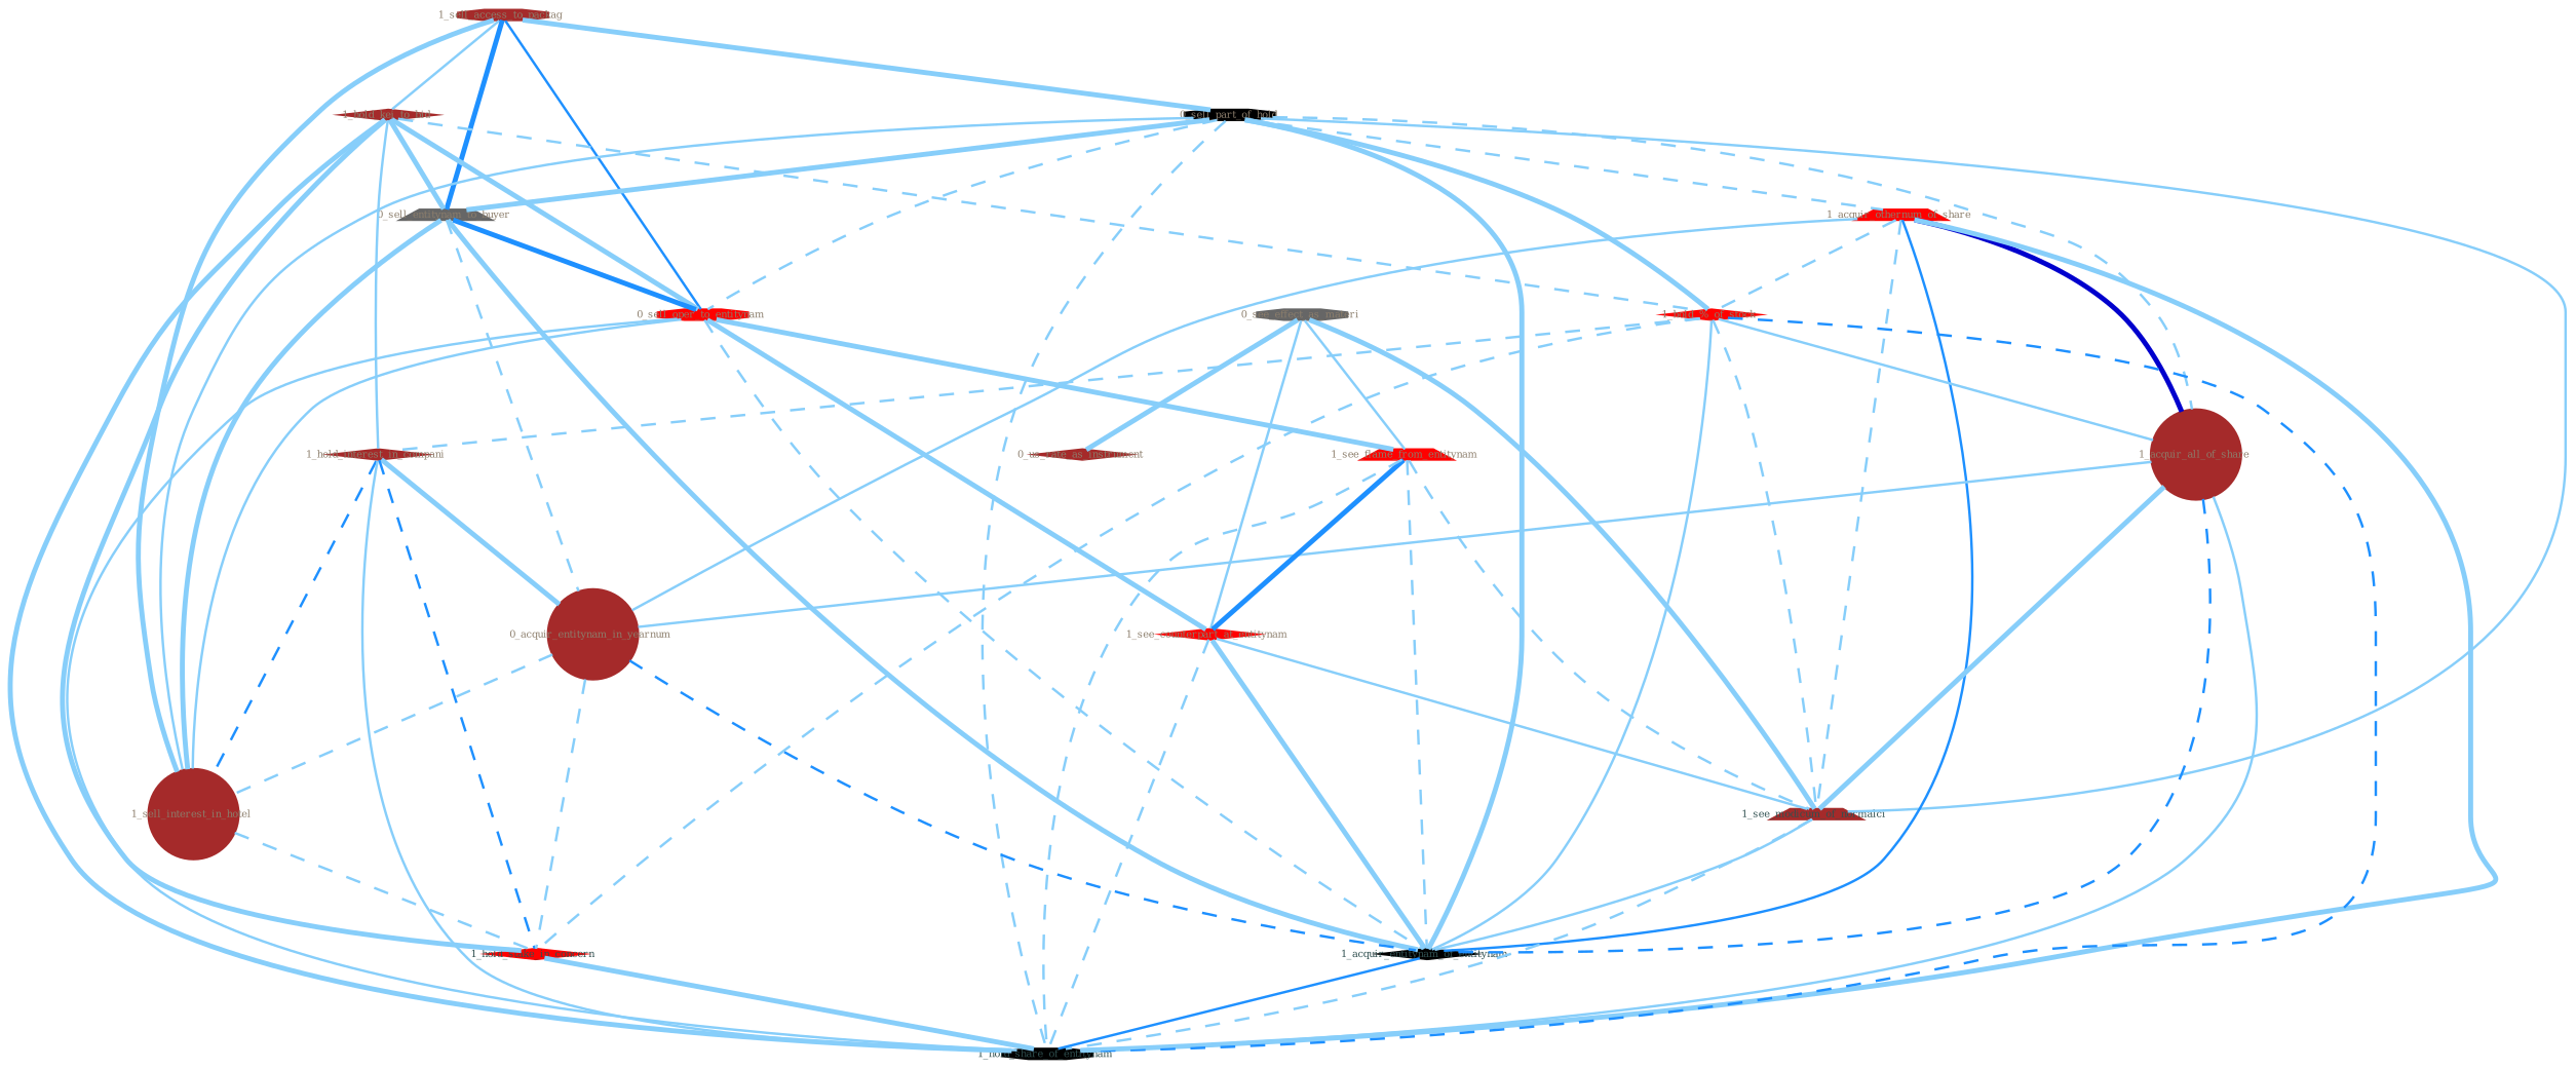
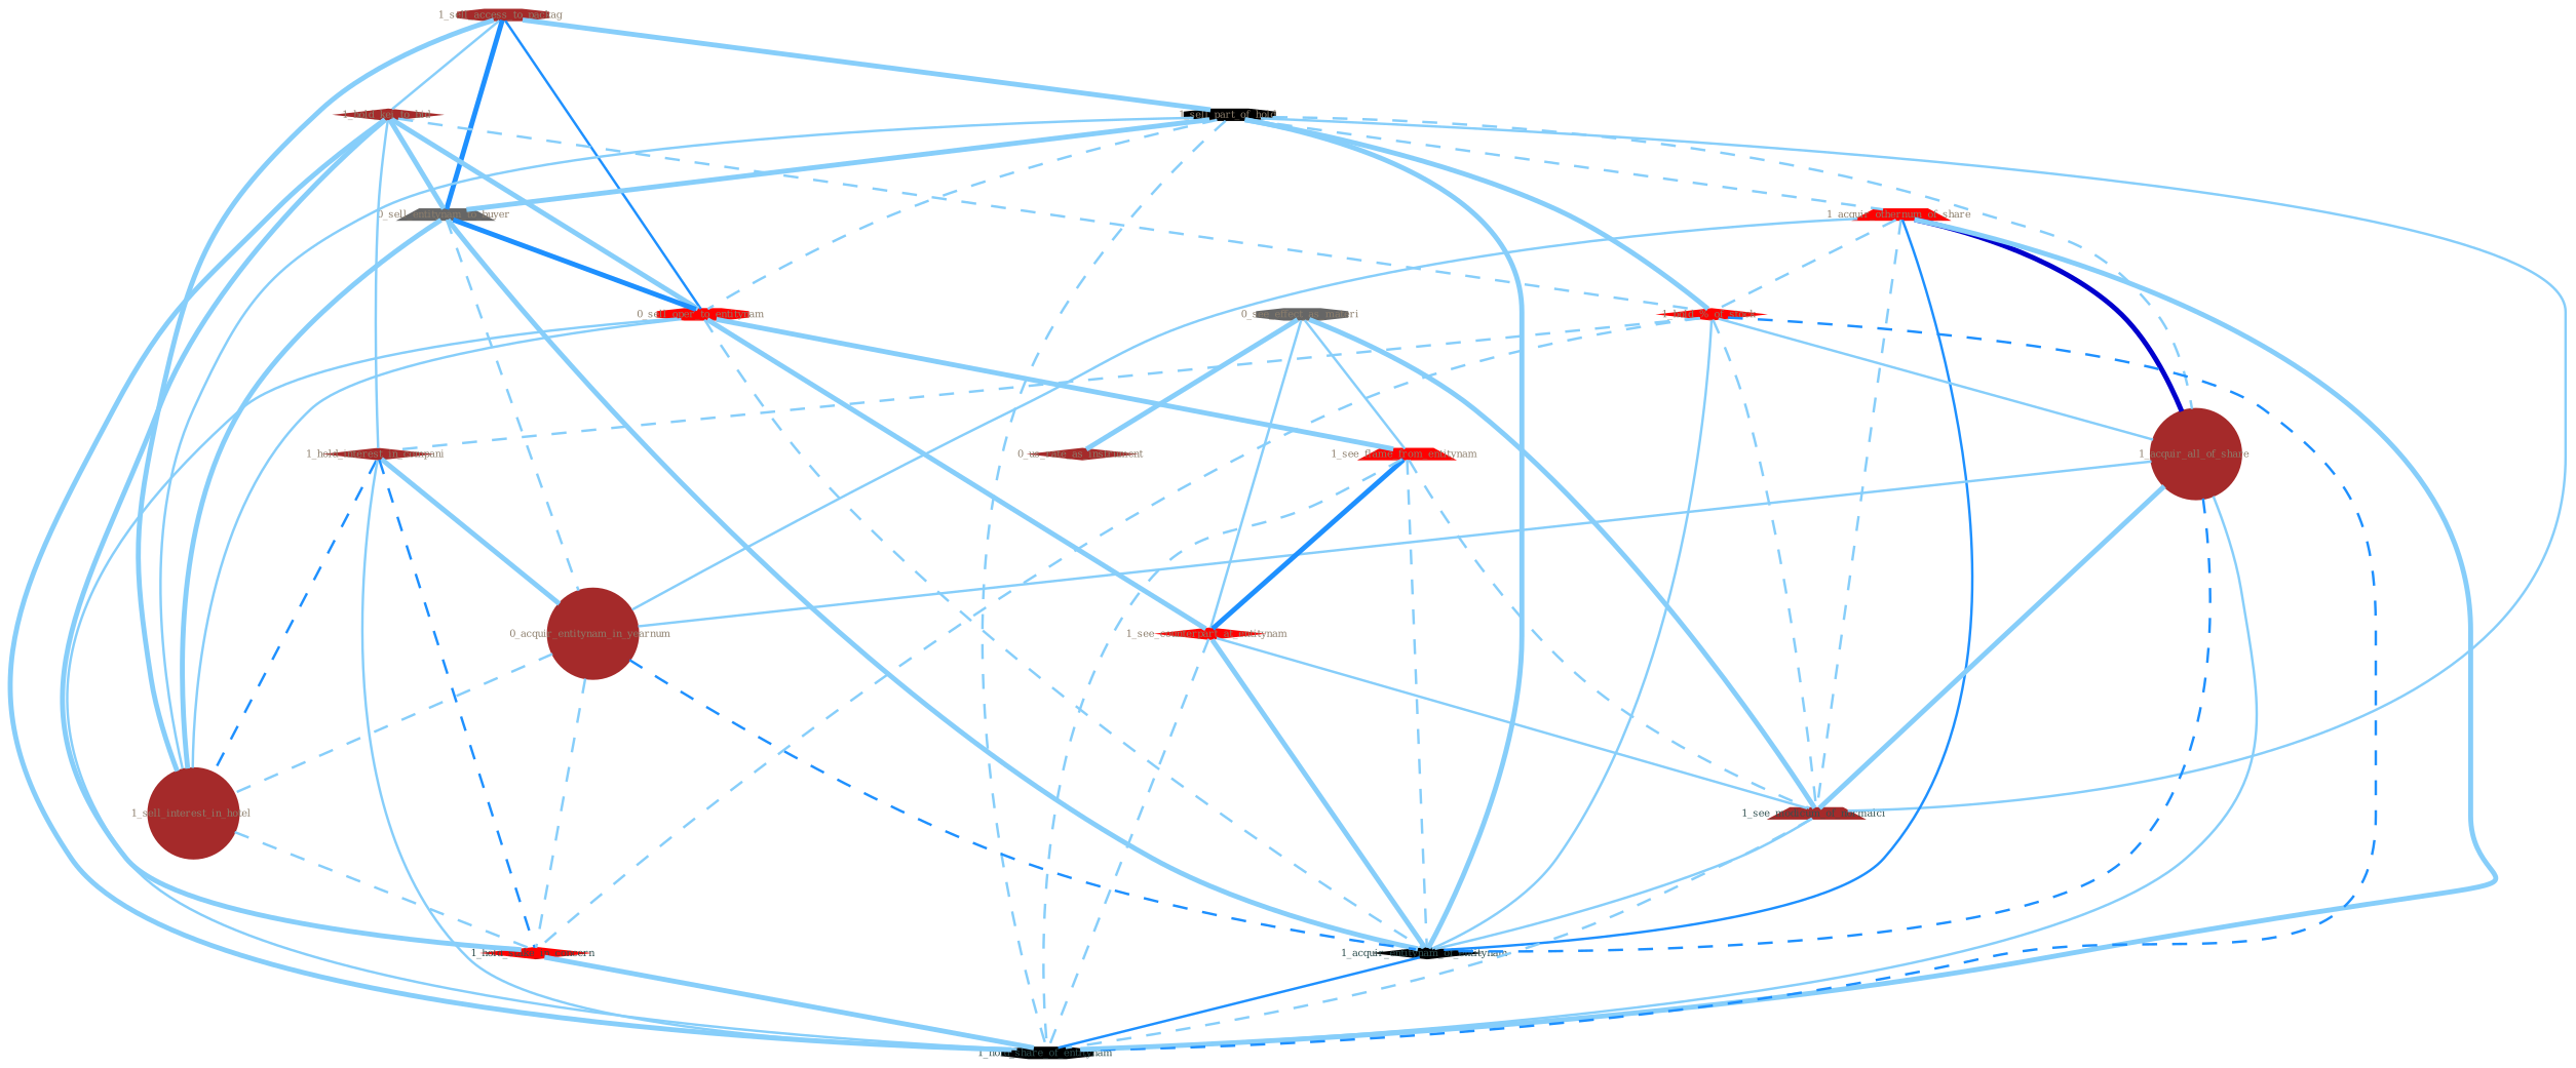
  graph {
    node [color=brown fixedsize=true fontcolor="#8b7d6b" fontsize=4 shape=diamond style=filled]
    edge [color="#87cefa" w=1 style=dashed]
    "1_sell_access_to_packag " [height=.06 shape=octagon width=.5]
-   "1_sell_part_of_hold " [color=black height=.06 shape=octagon width=.5 label="0_sell_part_of_hold"]
+   "1_sell_part_of_hold " [color=black height=.06 shape=octagon width=.5]
    "1_hold_kei_to_bid " [height=.06 width=.5]
    "1_acquir_othernum_of_share " [color=red height=.06 shape=trapezium width=.5]
    "0_see_effect_as_materi " [color=gray40 height=.06 shape=octagon width=.5]
    "1_hold_%_of_stock " [color=red height=.06 width=.5]
    "0_sell_entitynam_to_buyer " [color=gray40 height=.06 shape=trapezium width=.5]
    "0_sell_oper_to_entitynam " [color=red height=.06 shape=octagon width=.5]
    "1_acquir_all_of_share " [height=.06 shape=circle width=.5]
    "1_see_flame_from_entitynam " [color=red height=.06 shape=trapezium width=.5]
    "1_hold_interest_in_compani " [height=.06 width=.5]
    "0_acquir_entitynam_in_yearnum " [height=.06 shape=circle width=.5]
    "1_sell_interest_in_hotel " [height=.06 shape=circle width=.5]
    "0_us_rate_as_instrument " [height=.06 width=.5]
    "1_see_counterpart_at_entitynam " [color=red height=.06 width=.5]
    "1_see_modicum_of_normalci " [fontcolor="#2f4f4f" height=.06 shape=trapezium width=.5]
    "1_acquir_entitynam_of_entitynam " [color=black fontcolor="#2f4f4f" height=.06 width=.5]
    "1_hold_share_of_entitynam " [color=black fontcolor="#2f4f4f" height=.06 shape=octagon width=.5]
    "1_hold_stake_in_concern " [color=red fontcolor="#2f4f4f" height=.06 width=.5]
    subgraph sub_1 {
      "1_sell_access_to_packag "
      "1_sell_part_of_hold "
      "1_hold_kei_to_bid "
      "1_acquir_othernum_of_share "
      "0_see_effect_as_materi "
      "1_hold_%_of_stock "
      "0_sell_entitynam_to_buyer "
      "0_sell_oper_to_entitynam "
      "1_acquir_all_of_share "
      "1_see_flame_from_entitynam "
      "1_hold_interest_in_compani "
      "0_acquir_entitynam_in_yearnum "
      "1_sell_interest_in_hotel "
      "0_us_rate_as_instrument "
      "1_see_counterpart_at_entitynam "
    }
    subgraph sub_2 {
    }
    "1_sell_access_to_packag " -- "1_sell_part_of_hold " [style=bold]
    "1_sell_access_to_packag " -- "1_hold_kei_to_bid " [style=solid]
    "1_sell_access_to_packag " -- "0_sell_entitynam_to_buyer " [color="#1e90ff" w=2 style=bold]
    "1_sell_access_to_packag " -- "0_sell_oper_to_entitynam " [color="#1e90ff" w=2 style=solid]
    "1_sell_access_to_packag " -- "1_sell_interest_in_hotel " [style=bold]
    "1_sell_part_of_hold " -- "1_acquir_othernum_of_share "
    "1_sell_part_of_hold " -- "1_hold_%_of_stock " [style=bold]
    "1_sell_part_of_hold " -- "0_sell_entitynam_to_buyer " [style=bold]
    "1_sell_part_of_hold " -- "0_sell_oper_to_entitynam "
    "1_sell_part_of_hold " -- "1_acquir_all_of_share "
    "1_sell_part_of_hold " -- "1_sell_interest_in_hotel " [style=solid]
    "1_sell_part_of_hold " -- "1_see_modicum_of_normalci " [style=solid]
    "1_sell_part_of_hold " -- "1_acquir_entitynam_of_entitynam " [style=bold]
    "1_sell_part_of_hold " -- "1_hold_share_of_entitynam "
    "1_hold_kei_to_bid " -- "1_hold_%_of_stock "
    "1_hold_kei_to_bid " -- "0_sell_entitynam_to_buyer " [style=bold]
    "1_hold_kei_to_bid " -- "0_sell_oper_to_entitynam " [style=bold]
    "1_hold_kei_to_bid " -- "1_hold_interest_in_compani " [style=solid]
    "1_hold_kei_to_bid " -- "1_hold_share_of_entitynam " [style=bold]
    "1_hold_kei_to_bid " -- "1_hold_stake_in_concern " [style=bold]
    "1_acquir_othernum_of_share " -- "1_hold_%_of_stock "
    "1_acquir_othernum_of_share " -- "1_acquir_all_of_share " [color="#0000cd" w=3 style=bold]
    "1_acquir_othernum_of_share " -- "0_acquir_entitynam_in_yearnum " [style=solid]
    "1_acquir_othernum_of_share " -- "1_see_modicum_of_normalci "
    "1_acquir_othernum_of_share " -- "1_acquir_entitynam_of_entitynam " [color="#1e90ff" w=2 style=solid]
    "1_acquir_othernum_of_share " -- "1_hold_share_of_entitynam " [style=bold]
    "0_see_effect_as_materi " -- "1_see_flame_from_entitynam " [style=solid]
    "0_see_effect_as_materi " -- "0_us_rate_as_instrument " [style=bold]
    "0_see_effect_as_materi " -- "1_see_counterpart_at_entitynam " [style=solid]
    "0_see_effect_as_materi " -- "1_see_modicum_of_normalci " [style=bold]
    "1_hold_%_of_stock " -- "1_acquir_all_of_share " [style=solid]
    "1_hold_%_of_stock " -- "1_hold_interest_in_compani "
    "1_hold_%_of_stock " -- "1_see_modicum_of_normalci "
    "1_hold_%_of_stock " -- "1_acquir_entitynam_of_entitynam " [style=solid]
    "1_hold_%_of_stock " -- "1_hold_share_of_entitynam " [color="#1e90ff" w=2]
    "1_hold_%_of_stock " -- "1_hold_stake_in_concern "
    "0_sell_entitynam_to_buyer " -- "0_sell_oper_to_entitynam " [color="#1e90ff" w=2 style=bold]
    "0_sell_entitynam_to_buyer " -- "0_acquir_entitynam_in_yearnum "
    "0_sell_entitynam_to_buyer " -- "1_sell_interest_in_hotel " [style=bold]
    "0_sell_entitynam_to_buyer " -- "1_acquir_entitynam_of_entitynam " [style=bold]
    "0_sell_oper_to_entitynam " -- "1_see_flame_from_entitynam " [style=bold]
    "0_sell_oper_to_entitynam " -- "1_sell_interest_in_hotel " [style=solid]
    "0_sell_oper_to_entitynam " -- "1_see_counterpart_at_entitynam " [style=bold]
    "0_sell_oper_to_entitynam " -- "1_acquir_entitynam_of_entitynam "
    "0_sell_oper_to_entitynam " -- "1_hold_share_of_entitynam " [style=solid]
    "1_acquir_all_of_share " -- "0_acquir_entitynam_in_yearnum " [style=solid]
    "1_acquir_all_of_share " -- "1_see_modicum_of_normalci " [style=bold]
    "1_acquir_all_of_share " -- "1_acquir_entitynam_of_entitynam " [color="#1e90ff" w=2]
    "1_acquir_all_of_share " -- "1_hold_share_of_entitynam " [style=solid]
    "1_see_flame_from_entitynam " -- "1_see_counterpart_at_entitynam " [color="#1e90ff" w=2 style=bold]
    "1_see_flame_from_entitynam " -- "1_see_modicum_of_normalci "
    "1_see_flame_from_entitynam " -- "1_acquir_entitynam_of_entitynam "
    "1_see_flame_from_entitynam " -- "1_hold_share_of_entitynam "
    "1_hold_interest_in_compani " -- "0_acquir_entitynam_in_yearnum " [style=bold]
    "1_hold_interest_in_compani " -- "1_sell_interest_in_hotel " [color="#1e90ff" w=2]
    "1_hold_interest_in_compani " -- "1_hold_share_of_entitynam " [style=solid]
    "1_hold_interest_in_compani " -- "1_hold_stake_in_concern " [color="#1e90ff" w=2]
    "0_acquir_entitynam_in_yearnum " -- "1_sell_interest_in_hotel "
    "0_acquir_entitynam_in_yearnum " -- "1_acquir_entitynam_of_entitynam " [color="#1e90ff" w=2]
    "0_acquir_entitynam_in_yearnum " -- "1_hold_stake_in_concern "
    "1_sell_interest_in_hotel " -- "1_hold_stake_in_concern "
    "1_see_counterpart_at_entitynam " -- "1_see_modicum_of_normalci " [style=solid]
    "1_see_counterpart_at_entitynam " -- "1_acquir_entitynam_of_entitynam " [style=bold]
    "1_see_counterpart_at_entitynam " -- "1_hold_share_of_entitynam "
    "1_see_modicum_of_normalci " -- "1_acquir_entitynam_of_entitynam " [style=solid]
    "1_see_modicum_of_normalci " -- "1_hold_share_of_entitynam "
    "1_acquir_entitynam_of_entitynam " -- "1_hold_share_of_entitynam " [color="#1e90ff" w=2 style=solid]
    "1_hold_stake_in_concern " -- "1_hold_share_of_entitynam " [style=bold]
  }
